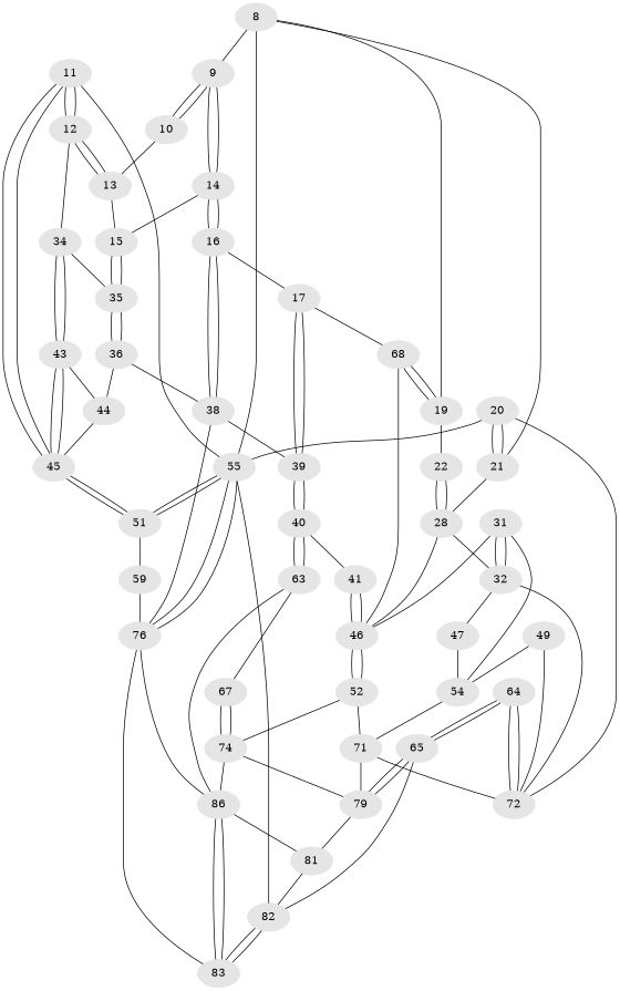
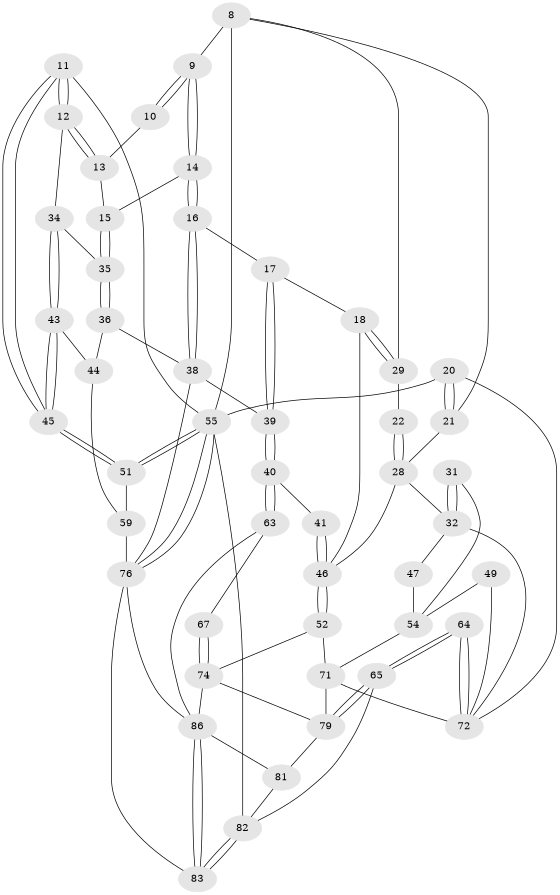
  graph {
    node [color=gray90 style=filled]
    8 [super="+7+6"]
    9
-   19
+   19 [label=29]
    21
    55 [super="+5"]
    10
    14
    22
    28 [super="+24+23"]
    76 [super="+73+60+58"]
    n11 [label=51]
    82 [super="+66"]
    13
    15
    16
    11
    12
    45
    34
    35
    43
    17
    38 [super="+37"]
    36
-   18 [label=68]
+   18
    39
    46 [super="+30+29+33"]
    40
    52
    20
    72 [super="+51"]
    32 [super="+26"]
    n33 [label=47]
    31
    54 [super="+48"]
    71 [super="+53"]
    44
    59 [super="+57"]
    n39 [label=86 super="+75"]
    83 [super="+78+77"]
    41
    63
    67
    74 [super="+69+68"]
    49
    79 [super="+70"]
    81
    64
    65
    8 -- 9
    8 -- 19
    8 -- 21
    8 -- 55 [weight=2]
    9 -- 10
    9 -- 10
    9 -- 14
    9 -- 14
    19 -- 22
    21 -- 28
    55 -- 76
    55 -- 76
    55 -- n11
    55 -- n11
    55 -- 82 [weight=2]
    10 -- 13
    14 -- 15
    14 -- 16
    14 -- 16
    22 -- 28 [weight=2]
    22 -- 28
    28 -- 46
    28 -- 32
    76 -- n39
    76 -- 83
    n11 -- 59
    82 -- 83 [weight=2]
    82 -- 83
    13 -- 15
    15 -- 35
    15 -- 35
    16 -- 17
    16 -- 38
    16 -- 38
    11 -- 55
    11 -- 12
    11 -- 12
    11 -- 45
    11 -- 45
    12 -- 13
    12 -- 13
    12 -- 34
    45 -- n11
    45 -- n11
    34 -- 35
    34 -- 43
    34 -- 43
    35 -- 36
    35 -- 36
    43 -- 45
    43 -- 45
    43 -- 44
    17 -- 18
    17 -- 39
    17 -- 39
    38 -- 76
    38 -- 39
    36 -- 38
    36 -- 44
    18 -- 19
    18 -- 19
    18 -- 46
    39 -- 40
    39 -- 40
    46 -- 52
    46 -- 52
    40 -- 41
    40 -- 63
    40 -- 63
    52 -- 71
    52 -- 74
    20 -- 21
    20 -- 21
    20 -- 55
    20 -- 72
    32 -- 72
    32 -- n33 [weight=2]
    n33 -- 54
-   31 -- 46
    31 -- 32
    31 -- 32
    31 -- 54
    54 -- 71
    71 -- 72
    71 -- 79
-   44 -- 45
+   44 -- 59
    59 -- 76 [weight=2]
    n39 -- 83 [weight=2]
    n39 -- 83
    n39 -- 81
    41 -- 46 [weight=2]
    41 -- 46
    63 -- n39
    63 -- 67
    67 -- 74 [weight=2]
    67 -- 74
    74 -- n39
    74 -- 79
    49 -- 72
    49 -- 54 [weight=2]
    79 -- 81
    81 -- 82
    64 -- 72 [weight=2]
    64 -- 72
    64 -- 65
    64 -- 65
    65 -- 82
    65 -- 79
    65 -- 79
  }
